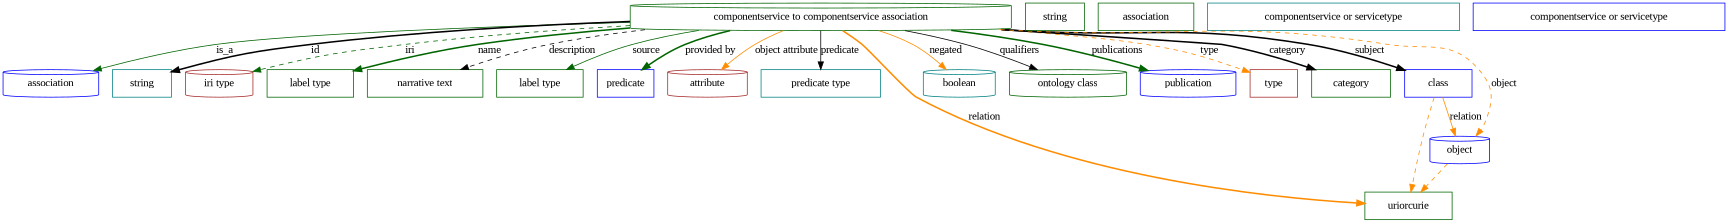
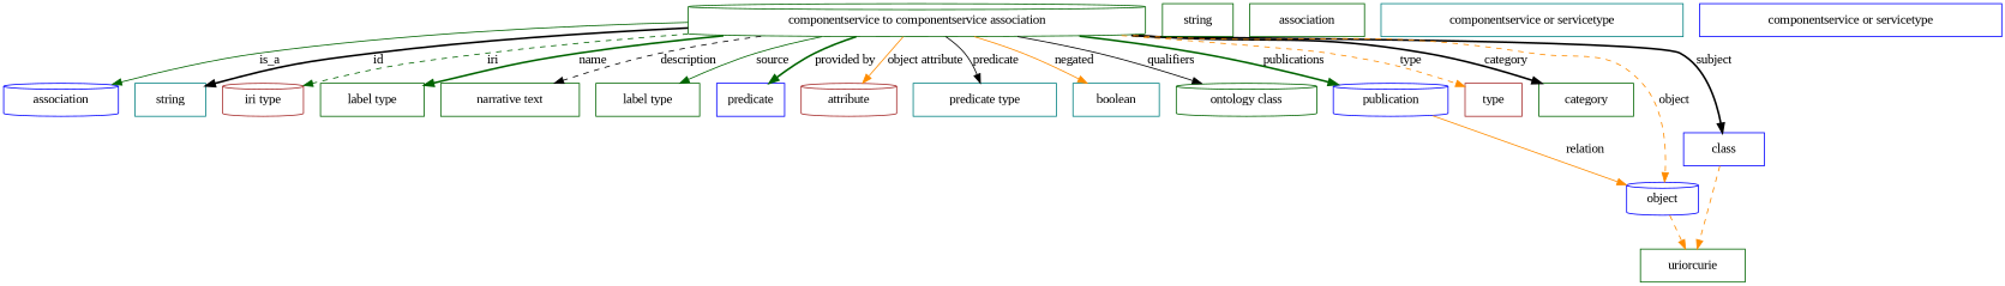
  digraph {
    fontname="Liberation Serif"
    node [color=darkgreen fontname="Liberation Serif" shape=box]
    edge [color=darkorange fontname="Liberation Serif" style=solid]
    n1 [height=0.5 label="componentservice to componentservice association" shape=cylinder width=6.9147]
    association [color=blue height=0.5 shape=cylinder width=1.7332]
    n3 [color=teal height=0.5 label=string width=1.0652]
    n4 [color=brown height=0.5 label="iri type" shape=cylinder width=1.2277]
    n5 [height=0.5 label="label type" width=1.5707]
    n6 [height=0.5 label="narrative text" width=2.0943]
    n7 [height=0.5 label="label type" width=1.5707]
    n8 [color=blue height=0.5 label=predicate width=1.0291]
    n9 [color=brown height=0.5 label=attribute shape=cylinder width=1.4443]
    n10 [color=teal height=0.5 label="predicate type" width=2.1665]
    n11 [height=0.5 label=uriorcurie width=1.5887]
-   n12 [color=teal height=0.5 label=boolean shape=cylinder width=1.2999]
+   n12 [color=teal height=0.5 label=boolean width=1.2999]
    n13 [height=0.5 label="ontology class" shape=cylinder width=2.1304]
    n14 [color=blue height=0.5 label=publication shape=cylinder width=1.7332]
    type [color=brown height=0.5 width=0.86659]
    category [height=0.5 width=1.4263]
    n17 [color=blue height=0.5 label=class width=1.2277]
    object [color=blue height=0.5 shape=cylinder width=1.0832]
    n19 [height=0.5 label=string width=1.0652]
    n20 [height=0.5 label=association width=1.7332]
    n21 [color=teal height=0.5 label="componentservice or servicetype" width=4.5677]
    n22 [color=blue height=0.5 label="componentservice or servicetype" width=4.5677]
    n1 -> association [color=darkgreen label=is_a]
    n1 -> n3 [color=black label=id style=bold]
    n1 -> n4 [color=darkgreen label=iri style=dashed]
    n1 -> n5 [color=darkgreen label=name style=bold]
    n1 -> n6 [color=black label=description style=dashed]
    n1 -> n7 [color=darkgreen label=source]
    n1 -> n8 [color=darkgreen label="provided by" style=bold]
    n1 -> n9 [label="object attribute"]
    n1 -> n10 [color=black label=predicate]
-   n1 -> n11 [label=relation style=bold]
    n1 -> n12 [label=negated]
    n1 -> n13 [color=black label=qualifiers]
    n1 -> n14 [color=darkgreen label=publications style=bold]
    n1 -> type [label=type style=dashed]
    n1 -> category [color=black label=category style=bold]
    n1 -> n17 [color=black label=subject style=bold]
    n1 -> object [label=object style=dashed]
    n17 -> n11 [style=dashed]
-   n17 -> object [label=relation]
+   n14 -> object [label=relation]
    object -> n11 [style=dashed]
  }
